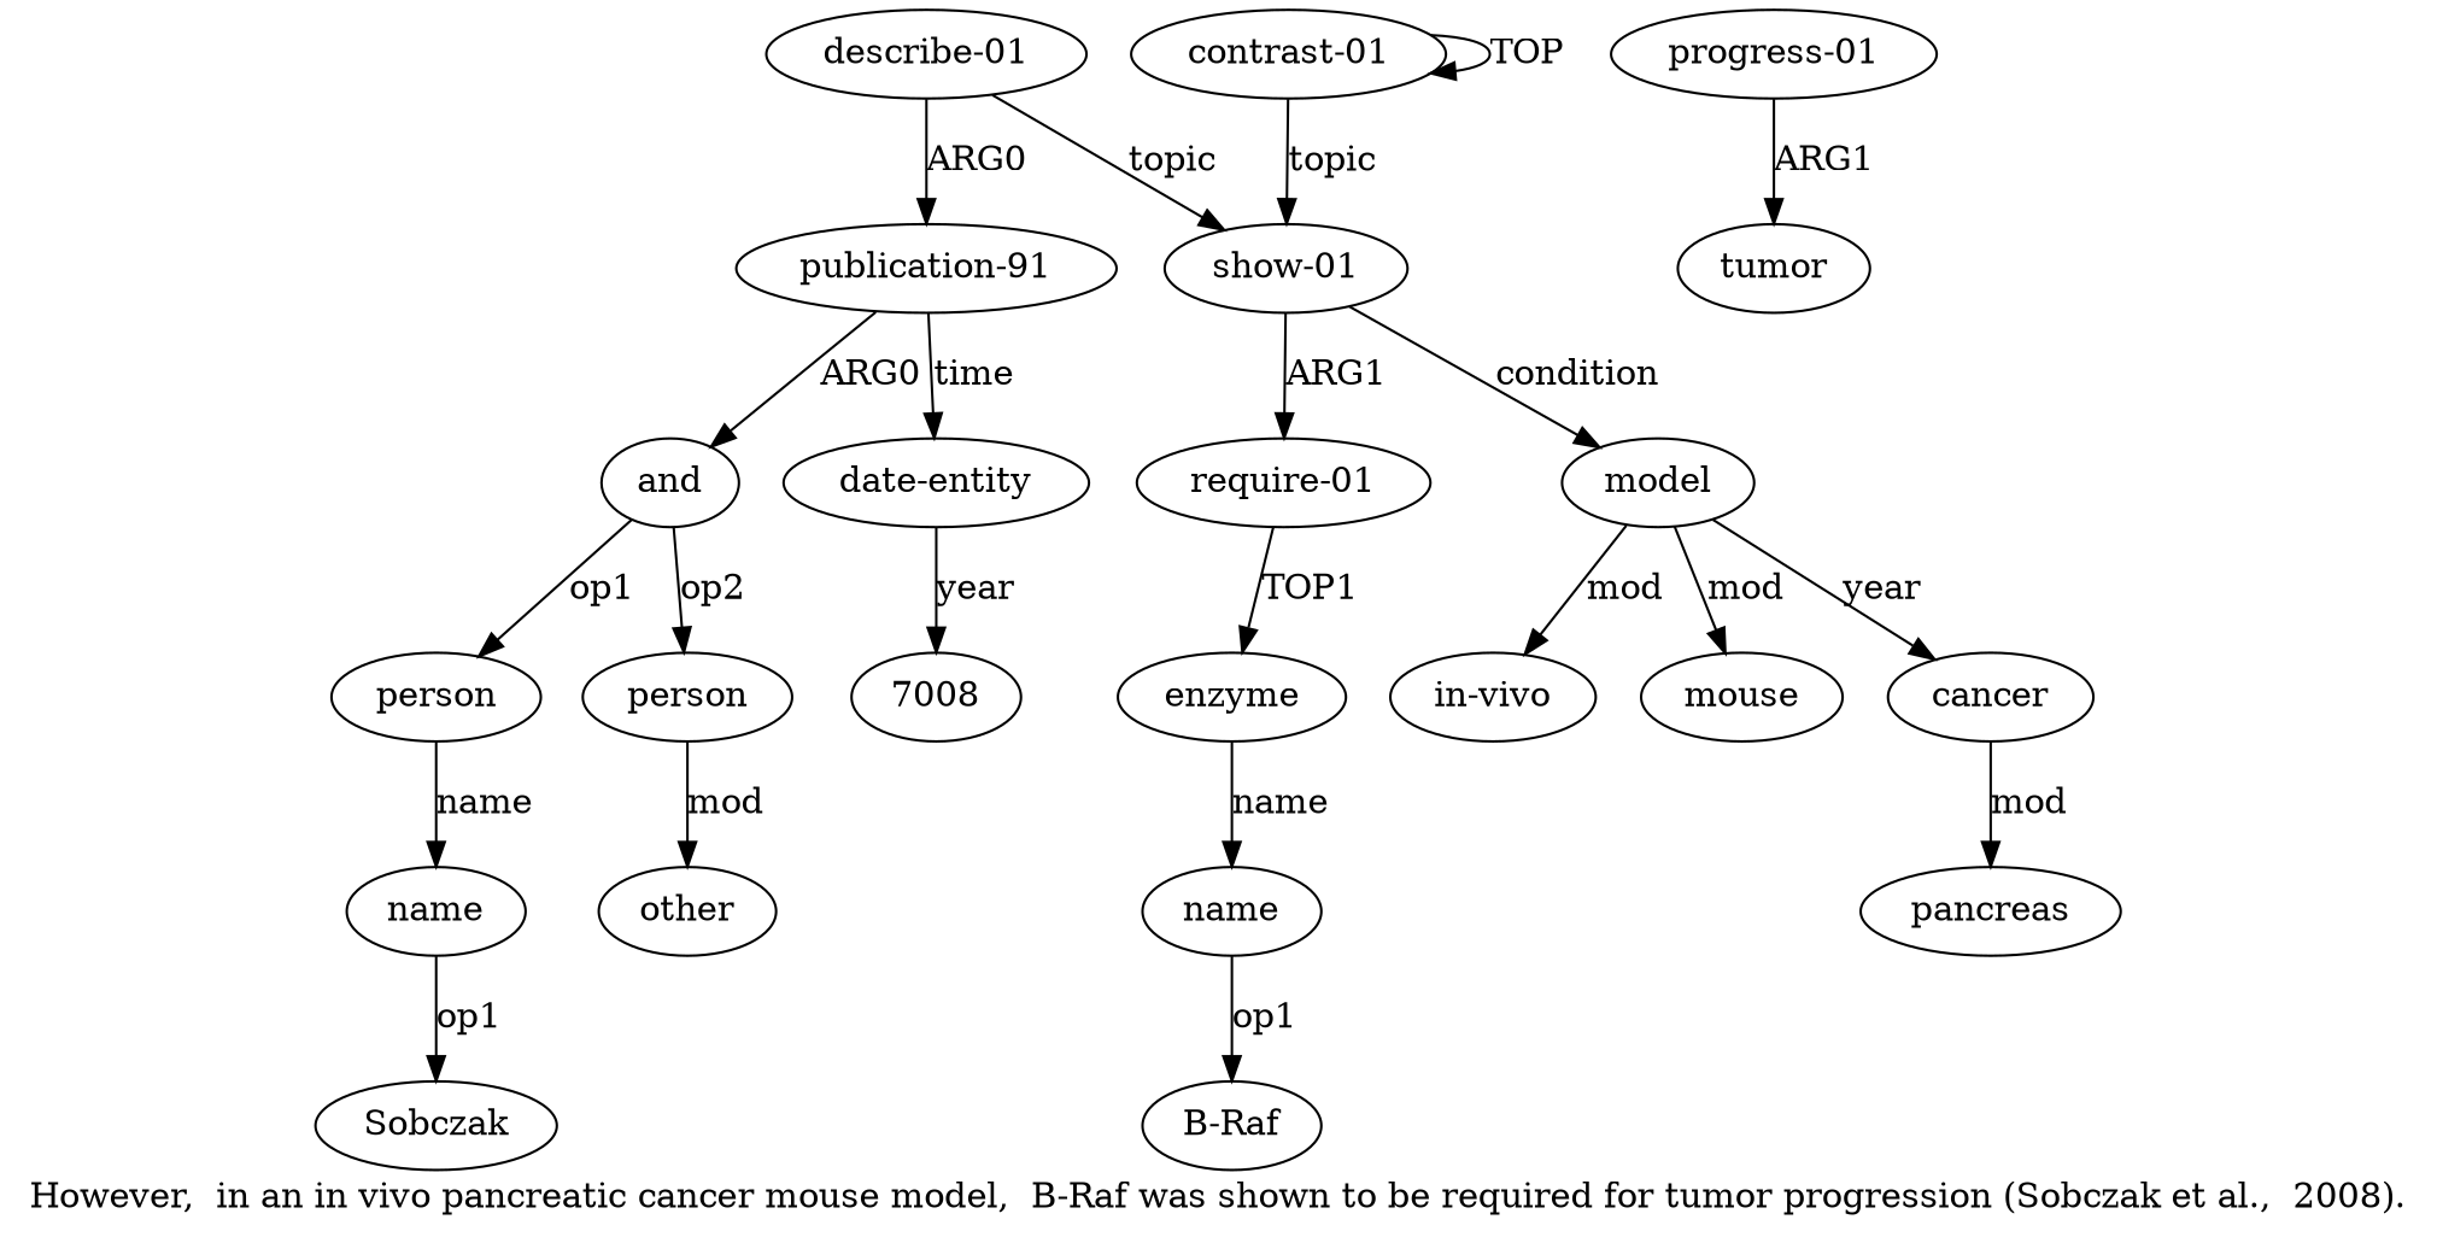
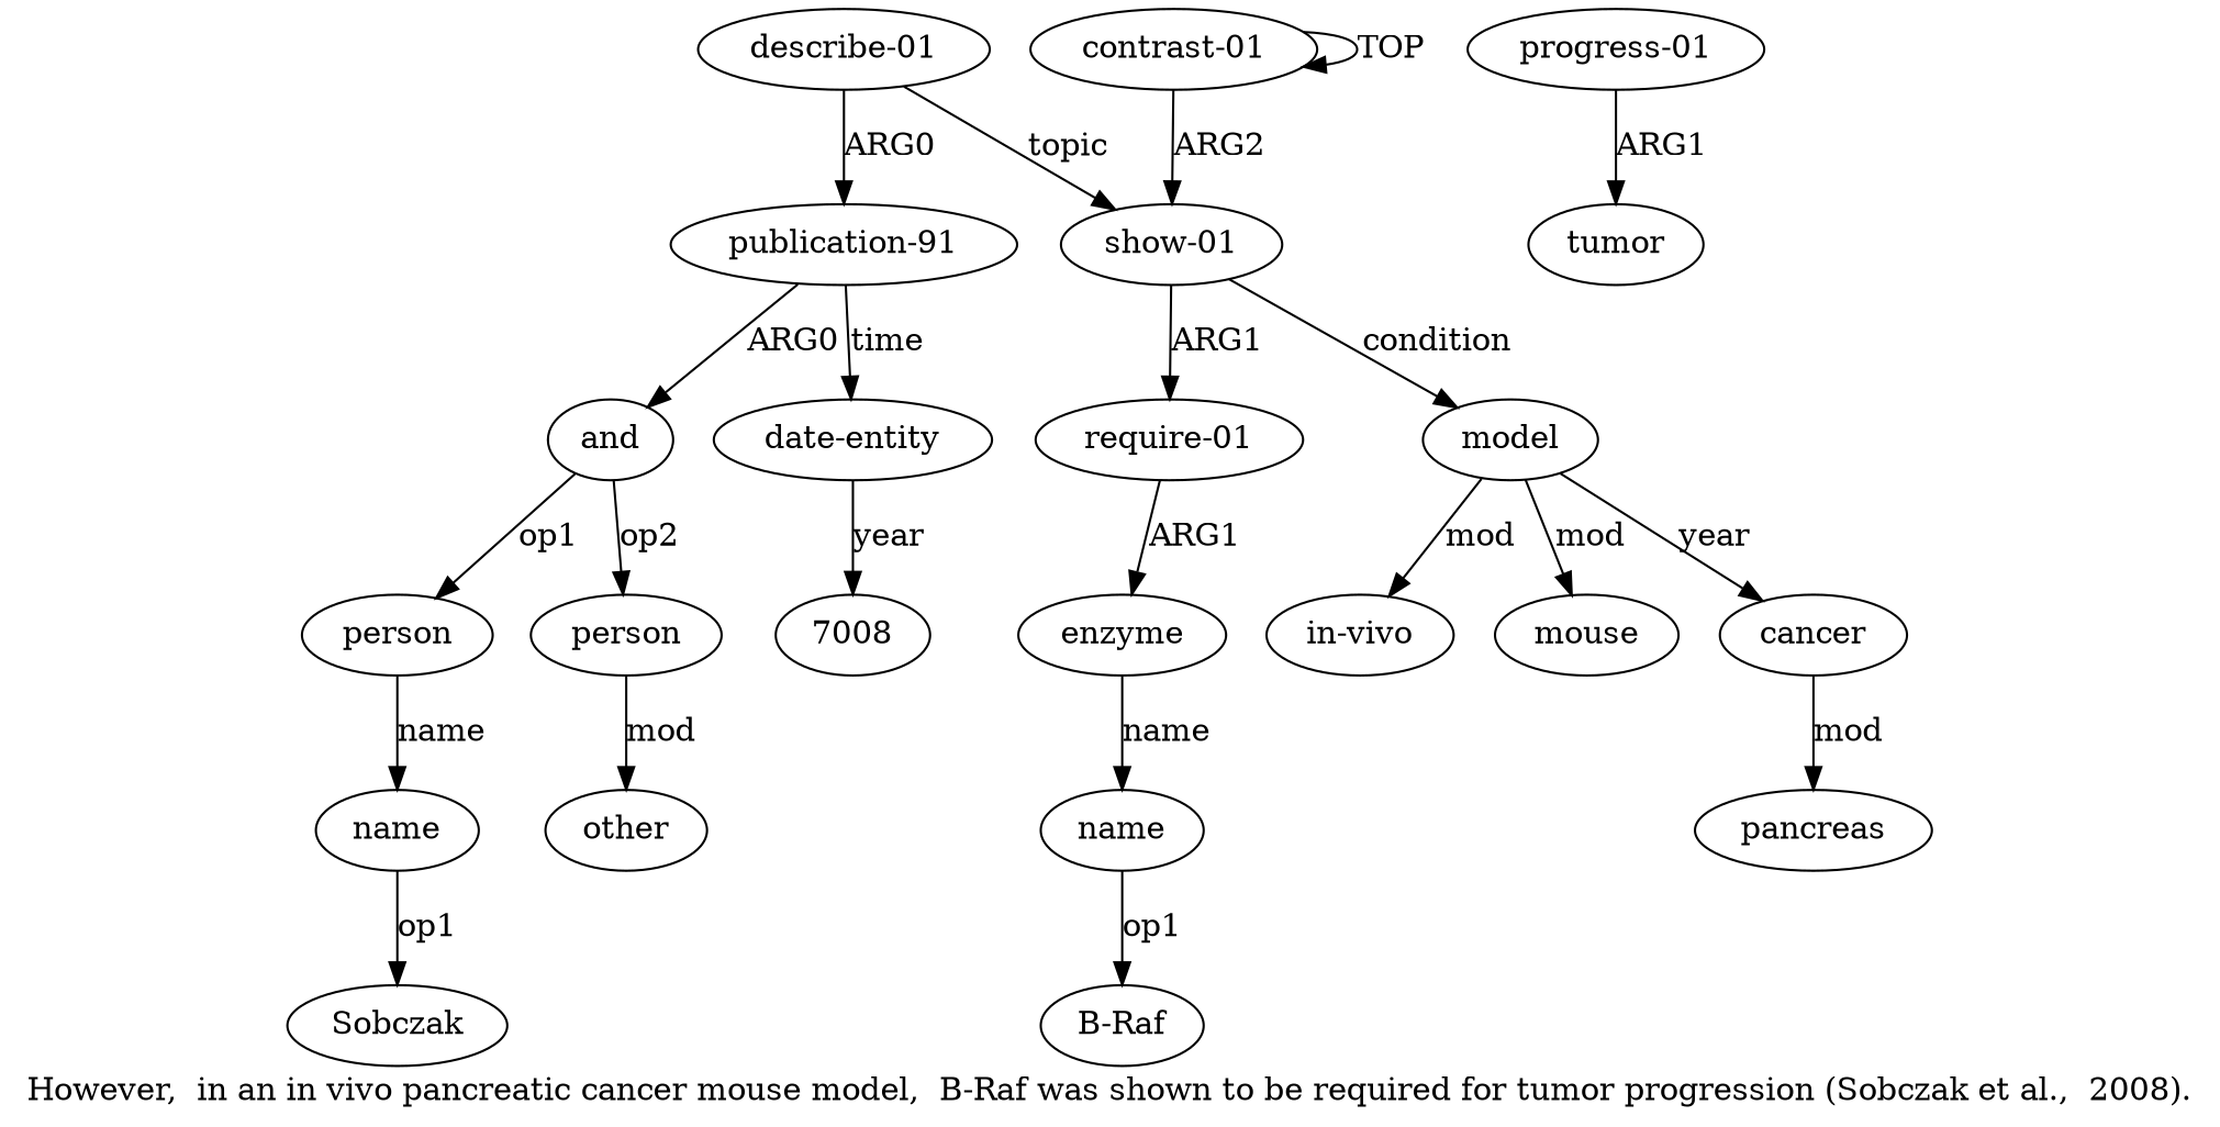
  digraph {
    label="However,  in an in vivo pancreatic cancer mouse model,  B-Raf was shown to be required for tumor progression (Sobczak et al.,  2008)."
    node [color=black gold_ind=-1 gold_label=person test_ind=-1 test_label=person]
    edge [color=black gold_label=mod test_label=mod]
    n1 [gold_label="B-Raf" label="B-Raf" test_label="B-Raf"]
    n2 [gold_label=Sobczak label=Sobczak test_label=Sobczak]
    n3 [gold_ind=15 label=person test_ind=15]
    n4 [gold_ind=16 gold_label=name label=name test_ind=16 test_label=name]
    n5 [gold_ind=14 gold_label=and label=and test_ind=14 test_label=and]
    n6 [gold_ind=17 label=person test_ind=17]
    n7 [gold_ind=18 gold_label=other label=other test_ind=18 test_label=other]
    n8 [gold_ind=11 gold_label="in-vivo" label="in-vivo" test_ind=11 test_label="in-vivo"]
    n9 [gold_ind=10 gold_label=mouse label=mouse test_ind=10 test_label=mouse]
    n10 [gold_ind=13 gold_label="publication-91" label="publication-91" test_ind=13 test_label="publication-91"]
    n11 [gold_ind=19 gold_label="date-entity" label="date-entity" test_ind=19 test_label="date-entity"]
    n12 [gold_label=2008 label=7008 test_label=2008]
    n13 [gold_ind=12 gold_label="describe-01" label="describe-01" test_ind=12 test_label="describe-01"]
    n14 [gold_ind=1 gold_label="show-01" label="show-01" test_ind=1 test_label="show-01"]
    n15 [gold_ind=2 gold_label="require-01" label="require-01" test_ind=2 test_label="require-01"]
    n16 [gold_ind=7 gold_label=model label=model test_ind=7 test_label=model]
    n17 [gold_ind=5 gold_label=enzyme label=enzyme test_ind=5 test_label=enzyme]
    n18 [gold_ind=8 gold_label=cancer label=cancer test_ind=8 test_label=cancer]
    n19 [gold_ind=3 gold_label="progress-01" label="progress-01" test_ind=3 test_label="progress-01"]
    n20 [gold_ind=4 gold_label=tumor label=tumor test_ind=4 test_label=tumor]
    n21 [gold_ind=6 gold_label=name label=name test_ind=6 test_label=name]
    n22 [gold_ind=9 gold_label=pancreas label=pancreas test_ind=9 test_label=pancreas]
    n23 [gold_ind=0 gold_label="contrast-01" label="contrast-01" test_ind=0 test_label="contrast-01"]
    n3 -> n4 [gold_label=name label=name test_label=name]
    n4 -> n2 [gold_label=op1 label=op1 test_label=op1]
    n5 -> n3 [gold_label=op1 label=op1 test_label=op1]
    n5 -> n6 [gold_label=op2 label=op2 test_label=op2]
    n6 -> n7 [label=mod]
    n10 -> n5 [gold_label=ARG0 label=ARG0 test_label=ARG0]
    n10 -> n11 [gold_label=time label=time test_label=time]
    n11 -> n12 [gold_label=year label=year test_label=year]
    n13 -> n10 [gold_label=ARG0 label=ARG0 test_label=ARG0]
    n13 -> n14 [gold_label=ARG1 label=topic test_label=ARG1]
    n14 -> n15 [gold_label=ARG1 label=ARG1 test_label=ARG1]
    n14 -> n16 [gold_label=condition label=condition test_label=condition]
-   n15 -> n17 [gold_label=ARG1 label=TOP1 test_label=ARG1]
+   n15 -> n17 [gold_label=ARG1 label=ARG1 test_label=ARG1]
    n16 -> n8 [label=mod]
    n16 -> n9 [label=mod]
    n16 -> n18 [gold_label=topic label=year test_label=topic]
    n17 -> n21 [gold_label=name label=name test_label=name]
    n18 -> n22 [label=mod]
    n19 -> n20 [gold_label=ARG1 label=ARG1 test_label=ARG1]
    n21 -> n1 [gold_label=op1 label=op1 test_label=op1]
-   n23 -> n14 [gold_label=ARG2 label=topic test_label=ARG2]
+   n23 -> n14 [gold_label=ARG2 label=ARG2 test_label=ARG2]
    n23 -> n23 [gold_label=TOP label=TOP test_label=TOP]
  }
